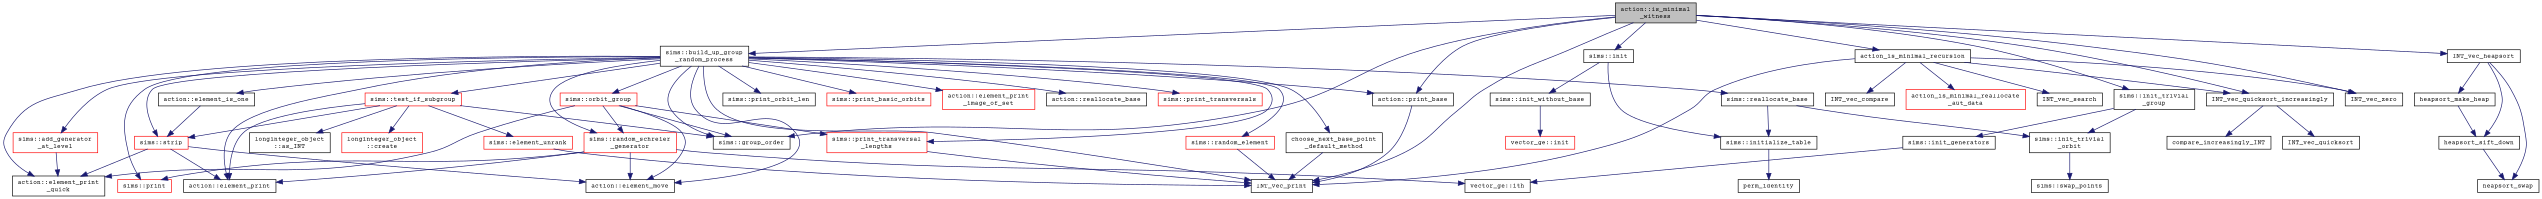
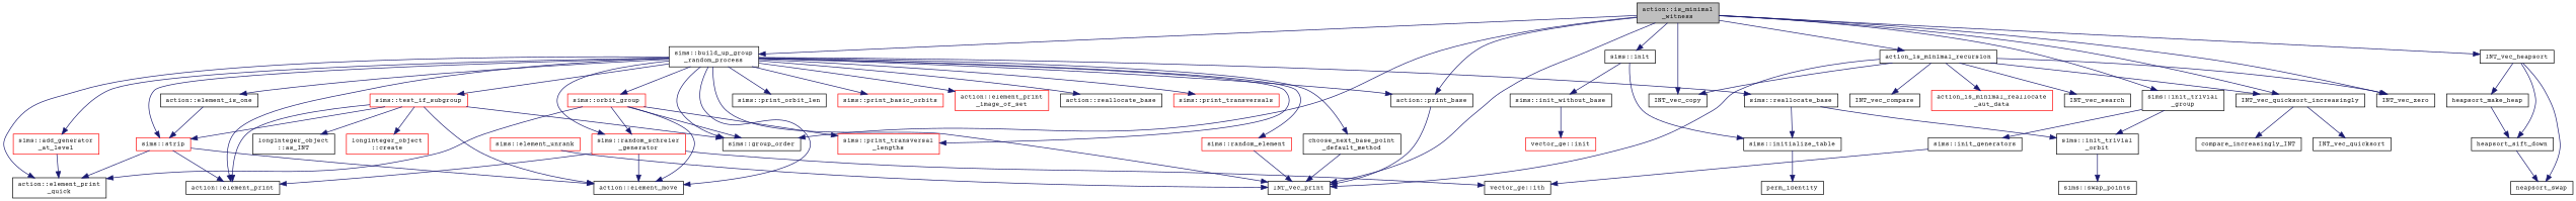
  digraph {
    fontname="Courier Prime"
    rankdir=TB
    node [color=black fillcolor=white fontname="Courier Prime" fontsize=10 shape=record style=filled]
    edge [color=midnightblue fontname="Courier Prime" fontsize=10 labelfontname=Helvetica labelfontsize=10 style=solid]
    n1 [fillcolor=grey75 fontcolor=black height=0.2 label="action::is_minimal\l_witness" width=0.4]
    n2 [height=0.2 label=INT_vec_print width=0.4]
    n3 [height=0.2 label="action::print_base" width=0.4]
+   n4 [height=0.2 label=INT_vec_copy width=0.4]
    n5 [height=0.2 label=INT_vec_quicksort_increasingly width=0.4]
    n6 [height=0.2 label=INT_vec_zero width=0.4]
    n7 [height=0.2 label=action_is_minimal_recursion width=0.4]
    n8 [height=0.2 label=INT_vec_heapsort width=0.4]
    n9 [height=0.2 label="sims::group_order" width=0.4]
    n10 [height=0.2 label="sims::init" width=0.4]
    n11 [height=0.2 label="sims::init_trivial\l_group" width=0.4]
    n12 [height=0.2 label="sims::build_up_group\l_random_process" width=0.4]
    n13 [height=0.2 label=INT_vec_quicksort width=0.4]
    n14 [height=0.2 label=compare_increasingly_INT width=0.4]
    n15 [height=0.2 label=INT_vec_compare width=0.4]
    n16 [color=red height=0.2 label="action_is_minimal_reallocate\l_aut_data" width=0.4]
    n17 [height=0.2 label=INT_vec_search width=0.4]
    n18 [height=0.2 label=heapsort_make_heap width=0.4]
    n19 [height=0.2 label=heapsort_sift_down width=0.4]
    n20 [height=0.2 label=heapsort_swap width=0.4]
    n21 [height=0.2 label="sims::init_without_base" width=0.4]
    n22 [height=0.2 label="sims::initialize_table" width=0.4]
    n23 [height=0.2 label="sims::init_generators" width=0.4]
    n24 [height=0.2 label="sims::init_trivial\l_orbit" width=0.4]
    n25 [color=red height=0.2 label="sims::test_if_subgroup" width=0.4]
    n26 [color=red height=0.2 label="sims::strip" width=0.4]
    n27 [height=0.2 label="action::element_print\l_quick" width=0.4]
    n28 [height=0.2 label="action::element_move" width=0.4]
    n29 [height=0.2 label="action::element_print" width=0.4]
    n30 [height=0.2 label="sims::print_orbit_len" width=0.4]
    n31 [color=red height=0.2 label="sims::random_schreier\l_generator" width=0.4]
-   n32 [color=red height=0.2 label="sims::print" width=0.4]
    n33 [color=red height=0.2 label="sims::print_basic_orbits" width=0.4]
    n34 [color=red height=0.2 label="sims::random_element" width=0.4]
    n35 [height=0.2 label="action::element_is_one" width=0.4]
    n36 [height=0.2 label="choose_next_base_point\l_default_method" width=0.4]
    n37 [color=red height=0.2 label="action::element_print\l_image_of_set" width=0.4]
    n38 [color=red height=0.2 label="sims::add_generator\l_at_level" width=0.4]
    n39 [height=0.2 label="action::reallocate_base" width=0.4]
    n40 [height=0.2 label="sims::reallocate_base" width=0.4]
    n41 [color=red height=0.2 label="sims::orbit_group" width=0.4]
    n42 [color=red height=0.2 label="sims::print_transversal\l_lengths" width=0.4]
    n43 [color=red height=0.2 label="sims::print_transversals" width=0.4]
    n44 [color=red height=0.2 label="vector_ge::init" width=0.4]
    n45 [height=0.2 label=perm_identity width=0.4]
    n46 [height=0.2 label="vector_ge::ith" width=0.4]
    n47 [height=0.2 label="sims::swap_points" width=0.4]
    n48 [height=0.2 label="longinteger_object\l::as_INT" width=0.4]
    n49 [color=red height=0.2 label="longinteger_object\l::create" width=0.4]
    n50 [color=red height=0.2 label="sims::element_unrank" width=0.4]
    n1 -> n2
    n1 -> n3
+   n1 -> n4
    n1 -> n5
    n1 -> n6
    n1 -> n7
    n1 -> n8
    n1 -> n9
    n1 -> n10
    n1 -> n11
    n1 -> n12
    n3 -> n2
    n5 -> n13
    n5 -> n14
    n7 -> n2
+   n7 -> n4
    n7 -> n5
    n7 -> n6
    n7 -> n15
    n7 -> n16
    n7 -> n17
    n8 -> n18
    n8 -> n19
    n8 -> n20
    n10 -> n21
    n10 -> n22
    n11 -> n23
    n11 -> n24
    n12 -> n2
    n12 -> n3
    n12 -> n9
    n12 -> n25
    n12 -> n26
    n12 -> n27
    n12 -> n28
    n12 -> n29
    n12 -> n30
    n12 -> n31
-   n12 -> n32
    n12 -> n33
    n12 -> n34
    n12 -> n35
    n12 -> n36
    n12 -> n37
    n12 -> n38
    n12 -> n39
    n12 -> n40
    n12 -> n41
    n12 -> n42
    n12 -> n43
    n18 -> n19
    n19 -> n20
    n21 -> n44
    n22 -> n45
    n23 -> n46
    n24 -> n47
    n25 -> n9
    n25 -> n26
    n25 -> n29
    n25 -> n48
    n25 -> n49
-   n25 -> n50
+   n25 -> n28
    n26 -> n27
    n26 -> n28
    n26 -> n29
    n31 -> n28
    n31 -> n29
-   n31 -> n32
    n31 -> n46
    n34 -> n2
    n35 -> n26
    n36 -> n2
    n38 -> n27
    n40 -> n22
    n40 -> n24
    n41 -> n9
    n41 -> n27
    n41 -> n28
    n41 -> n31
    n41 -> n42
-   n42 -> n2
    n50 -> n2
  }
